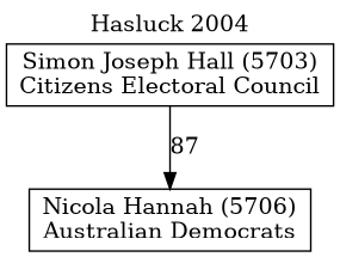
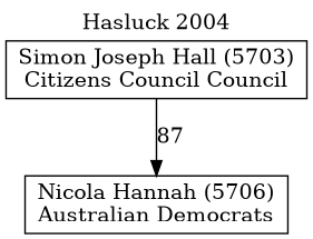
  digraph {
    label="Hasluck 2004"
    labelloc=t
    mclimit=10
    node [shape=box]
    n1 [label="Nicola Hannah (5706)\nAustralian Democrats"]
-   n2 [label="Simon Joseph Hall (5703)\nCitizens Electoral Council"]
+   n2 [label="Simon Joseph Hall (5703)\nCitizens Council Council"]
    n2 -> n1 [label=87]
  }
